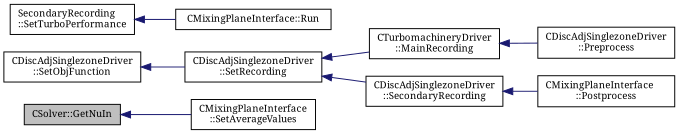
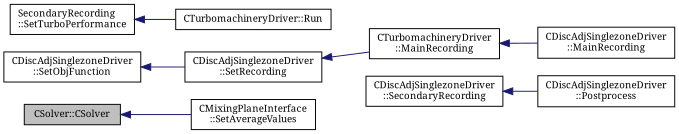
  digraph {
    fontname="Noto Serif"
    rankdir=LR
    node [color=black fillcolor=white fontname="Noto Serif" fontsize=10 shape=record style=filled]
    edge [color=midnightblue dir=back fontname="Noto Serif" fontsize=10 labelfontname=Helvetica labelfontsize=10 style=solid]
-   n1 [fillcolor=grey75 fontcolor=black height=0.2 label="CSolver::GetNuIn" width=0.4]
+   n1 [fillcolor=grey75 fontcolor=black height=0.2 label="CSolver::CSolver" width=0.4]
    n2 [height=0.2 label="CMixingPlaneInterface\l::SetAverageValues" width=0.4]
    n3 [height=0.2 label="CDiscAdjSinglezoneDriver\l::SetObjFunction" width=0.4]
    n4 [height=0.2 label="CDiscAdjSinglezoneDriver\l::SetRecording" width=0.4]
    n5 [height=0.2 label="SecondaryRecording\l::SetTurboPerformance" width=0.4]
-   n6 [height=0.2 label="CMixingPlaneInterface::Run" width=0.4]
+   n6 [height=0.2 label="CTurbomachineryDriver::Run" width=0.4]
    n7 [height=0.2 label="CTurbomachineryDriver\l::MainRecording" width=0.4]
    n8 [height=0.2 label="CDiscAdjSinglezoneDriver\l::SecondaryRecording" width=0.4]
-   n9 [height=0.2 label="CDiscAdjSinglezoneDriver\l::Preprocess" width=0.4]
-   n10 [height=0.2 label="CMixingPlaneInterface\l::Postprocess" width=0.4]
+   n9 [height=0.2 label="CDiscAdjSinglezoneDriver\l::MainRecording" width=0.4]
+   n10 [height=0.2 label="CDiscAdjSinglezoneDriver\l::Postprocess" width=0.4]
    n1 -> n2
    n3 -> n4
    n4 -> n7
-   n4 -> n8
    n5 -> n6
    n7 -> n9
    n8 -> n10
  }
